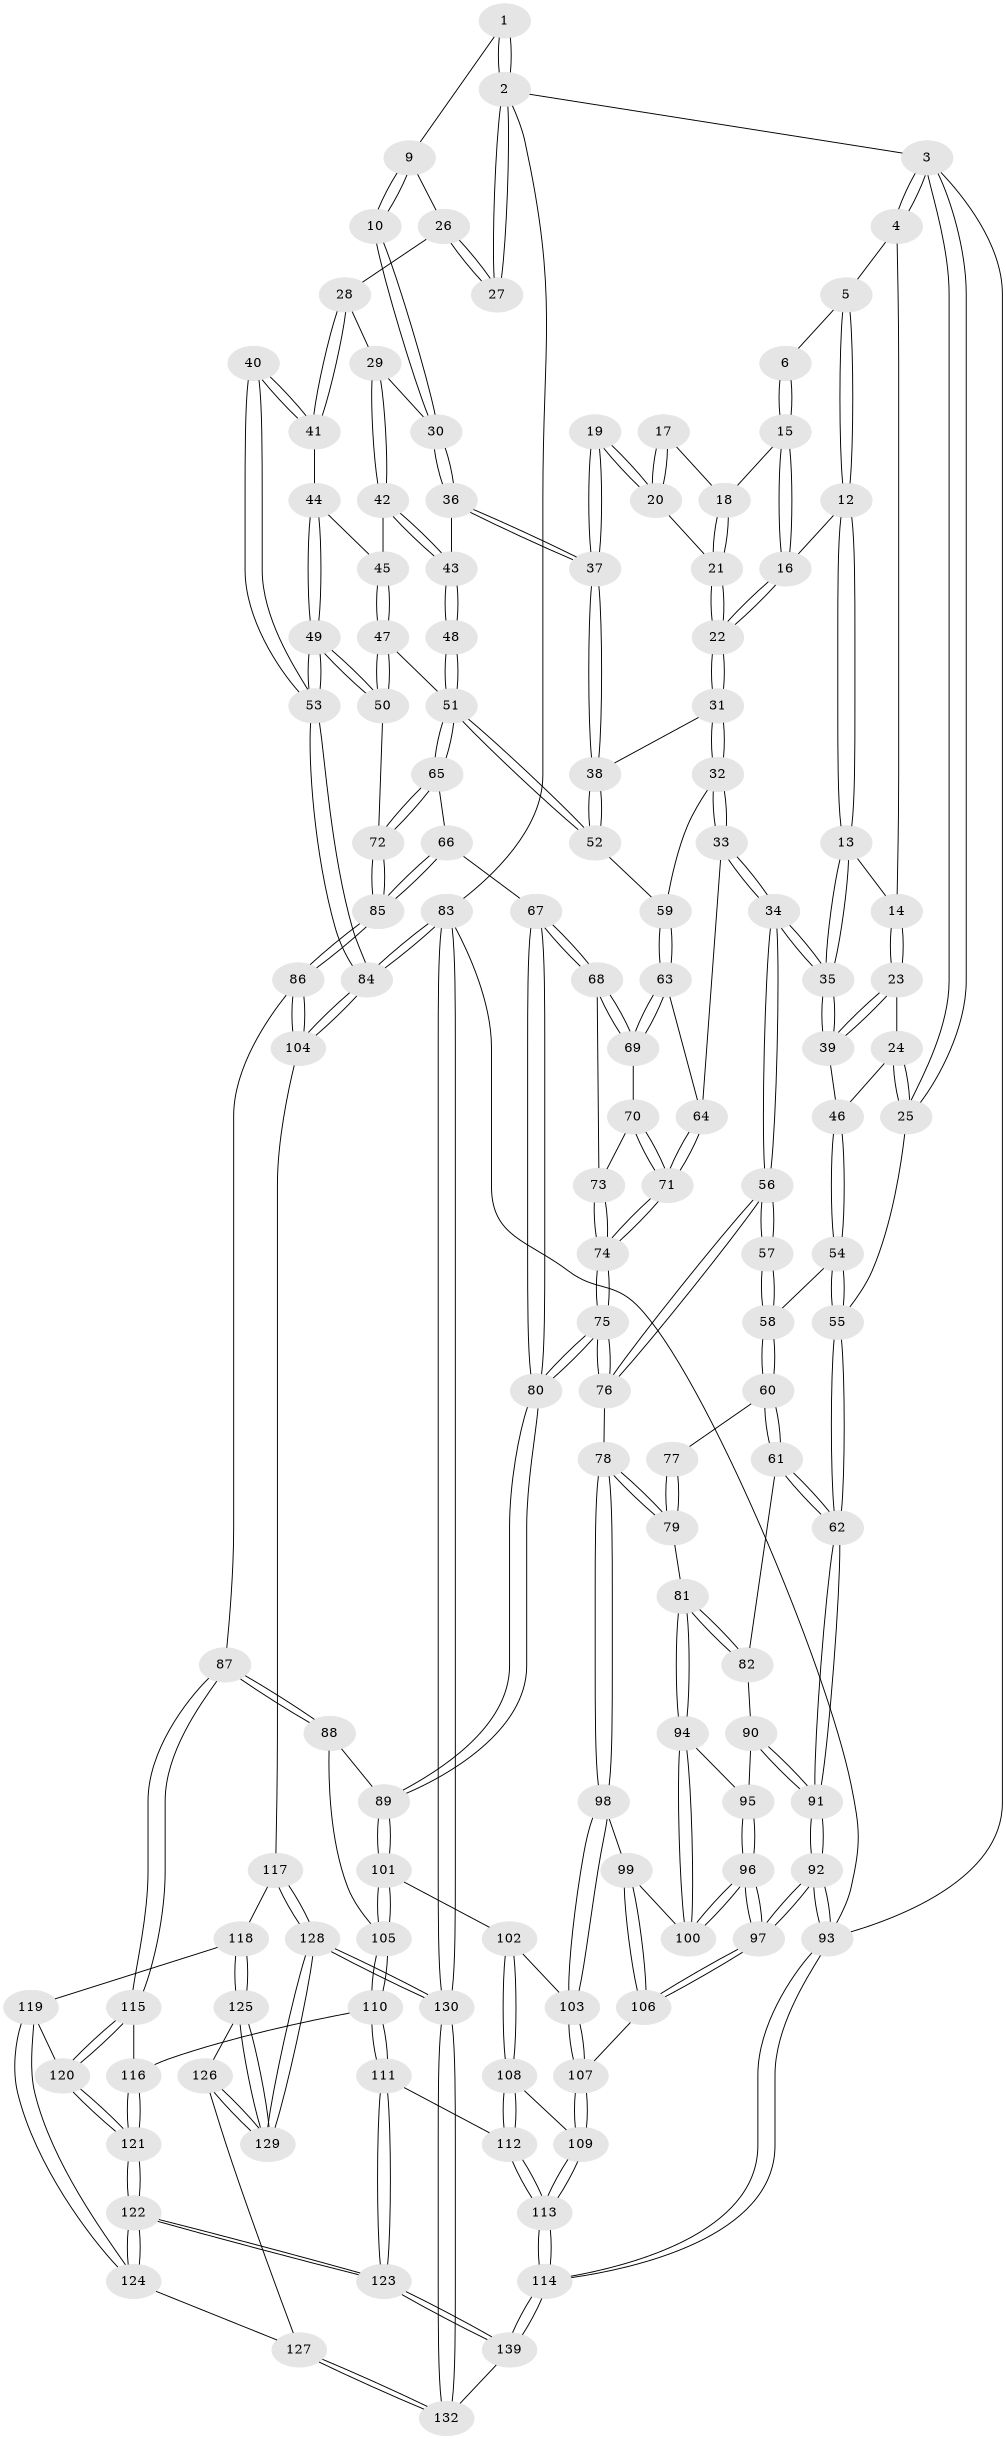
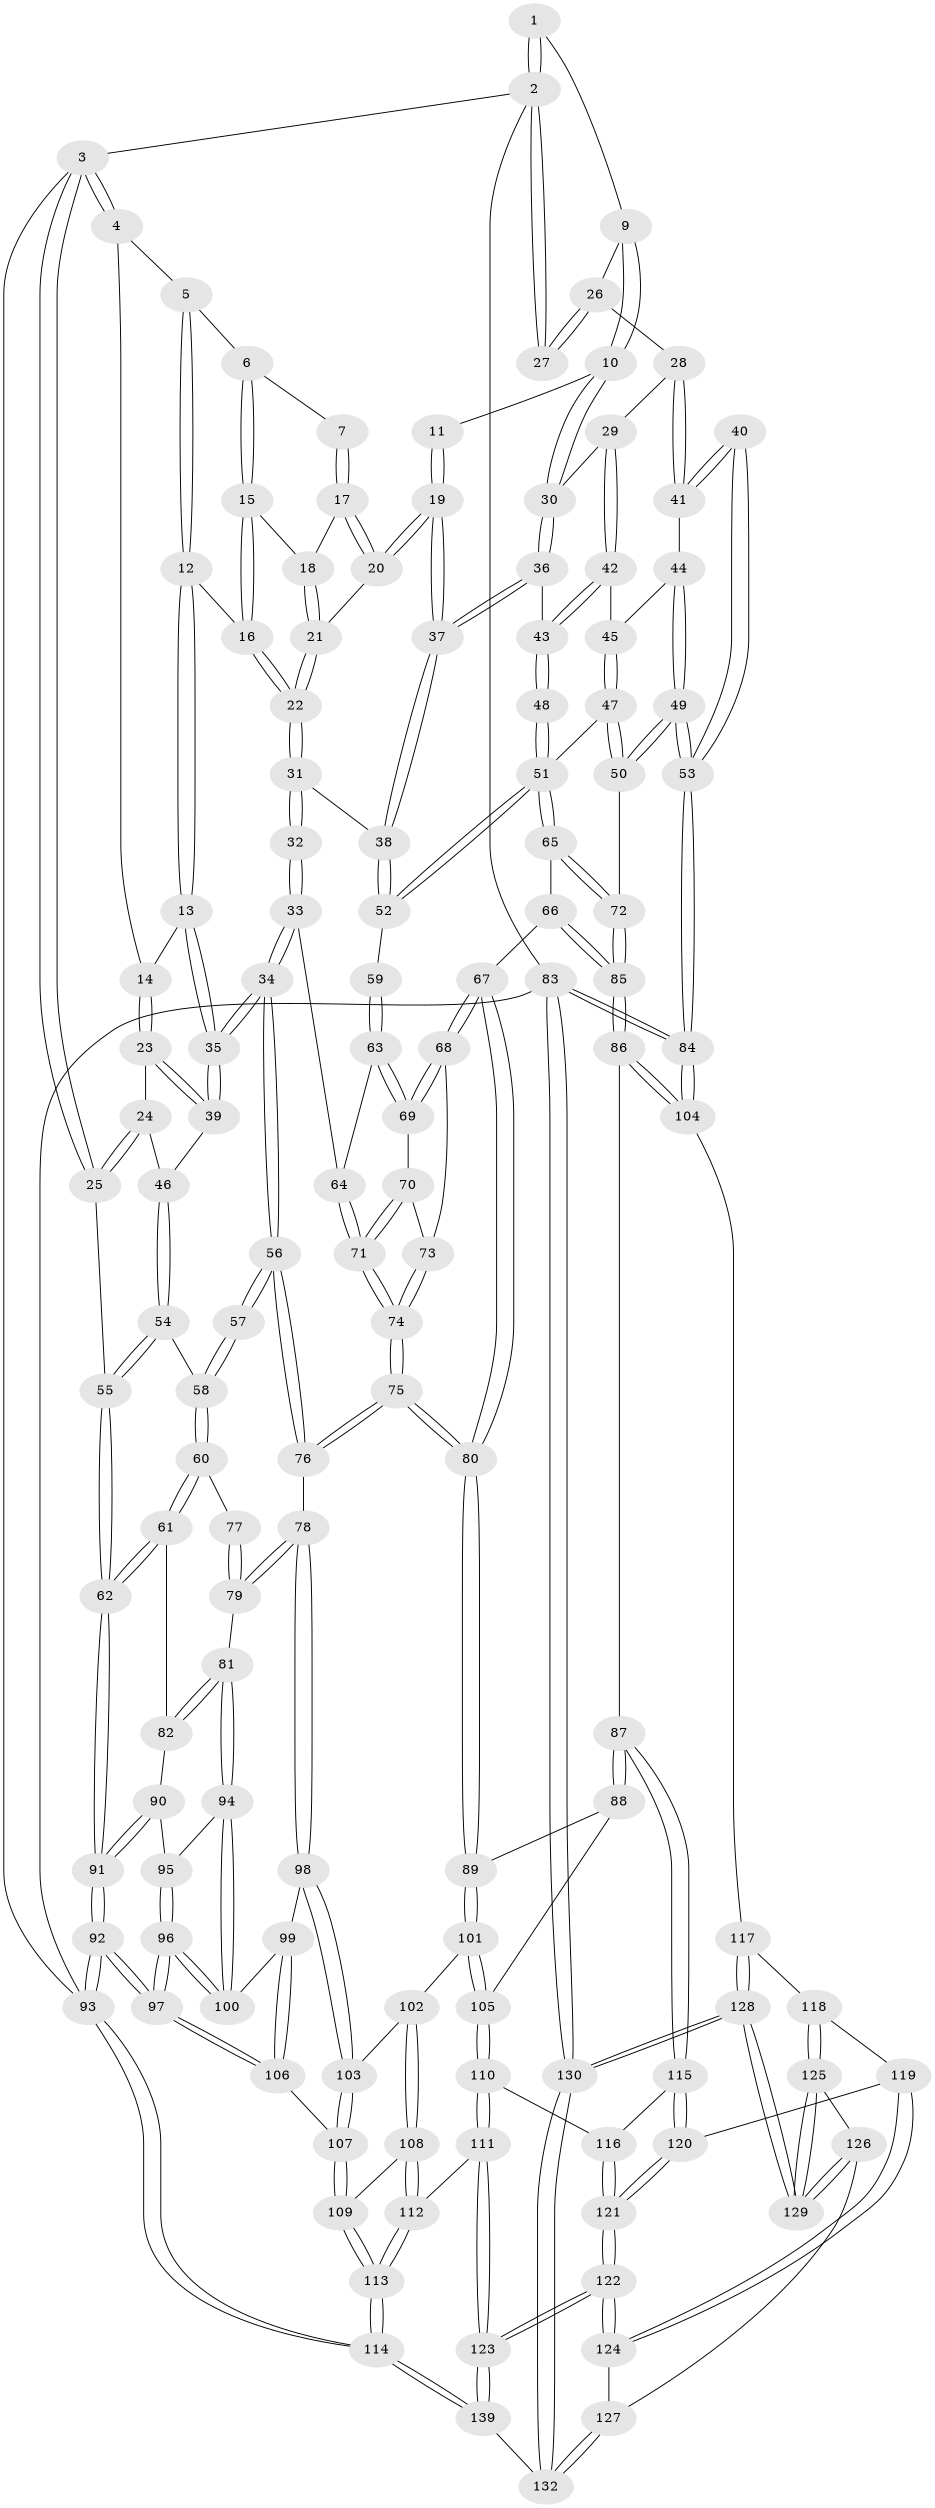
  graph {
    node [color=gray90 style=filled]
    1
    2
    9
    3
    27
    83
    10
    26
    4
    25
    93
    84
    130
    5
    14
    55
    114
    6
    12
    23
+   7
    15
    13
    16
    17
    18
    20
+   11
    19
    30
    28
    36
    37
    35
    22
    39
    24
    21
    31
    38
    32
    46
    54
    62
    29
    41
    40
    53
    42
    44
    43
    45
    33
    59
    52
    34
    64
    63
    56
    71
    57
    76
    48
    49
    47
    51
    50
    58
    72
    65
    85
    66
    104
    60
    91
    78
    61
    77
    69
    82
    79
    90
    92
    70
    74
    67
    68
    80
    86
    73
    89
    75
    98
    81
    99
    103
    94
    101
    95
    100
    132
    117
    87
    88
    115
    105
    116
    120
    110
    102
    96
    97
    106
    n114 [label=139]
    107
    108
    109
    112
    118
    128
    111
    113
    123
    121
    122
    119
    125
    129
    124
    126
    127
    1 -- 2
    1 -- 2
    1 -- 9
    2 -- 3
    2 -- 27
    2 -- 27
    2 -- 83
    9 -- 10
    9 -- 10
    9 -- 26
    3 -- 4
    3 -- 4
    3 -- 25
    3 -- 25
    3 -- 93
    83 -- 93
    83 -- 84
    83 -- 84
    83 -- 130
    83 -- 130
+   10 -- 11
    10 -- 30
    10 -- 30
    26 -- 27
    26 -- 27
    26 -- 28
    4 -- 5
    4 -- 14
    25 -- 55
    93 -- 114
    93 -- 114
    84 -- 104
    84 -- 104
    130 -- 132
    130 -- 132
    5 -- 6
    5 -- 12
    5 -- 12
    14 -- 23
    14 -- 23
    55 -- 62
    55 -- 62
    114 -- n114
    114 -- n114
+   6 -- 7
    6 -- 15
    6 -- 15
    12 -- 13
    12 -- 13
    12 -- 16
    23 -- 39
    23 -- 39
    23 -- 24
+   7 -- 17
+   7 -- 17
    15 -- 16
    15 -- 16
    15 -- 18
    13 -- 14
    13 -- 35
    13 -- 35
    16 -- 22
    16 -- 22
    17 -- 18
    17 -- 20
    17 -- 20
    18 -- 21
    18 -- 21
    20 -- 21
+   11 -- 19
+   11 -- 19
    19 -- 20
    19 -- 20
    19 -- 37
    19 -- 37
    30 -- 36
    30 -- 36
    28 -- 29
    28 -- 41
    28 -- 41
    36 -- 37
    36 -- 37
    36 -- 43
    37 -- 38
    37 -- 38
    35 -- 39
    35 -- 39
    22 -- 31
    22 -- 31
    39 -- 46
    24 -- 25
    24 -- 25
    24 -- 46
    21 -- 22
    21 -- 22
    31 -- 38
    31 -- 32
    31 -- 32
    38 -- 52
    38 -- 52
    32 -- 33
    32 -- 33
-   32 -- 59
    46 -- 54
    46 -- 54
    54 -- 55
    54 -- 55
    54 -- 58
    62 -- 91
    62 -- 91
    29 -- 30
    29 -- 42
    29 -- 42
    41 -- 44
    40 -- 41
    40 -- 41
    40 -- 53
    40 -- 53
    53 -- 84
    53 -- 84
    42 -- 43
    42 -- 43
    42 -- 45
    44 -- 45
    44 -- 49
    44 -- 49
    43 -- 48
    43 -- 48
    45 -- 47
    45 -- 47
    33 -- 34
    33 -- 34
    33 -- 64
    59 -- 63
    59 -- 63
    52 -- 59
    34 -- 35
    34 -- 35
    34 -- 56
    34 -- 56
    64 -- 71
    64 -- 71
    63 -- 64
    63 -- 69
    63 -- 69
    56 -- 57
    56 -- 57
    56 -- 76
    56 -- 76
    71 -- 74
    71 -- 74
    57 -- 58
    57 -- 58
    76 -- 78
    48 -- 51
    48 -- 51
    49 -- 53
    49 -- 53
    49 -- 50
    49 -- 50
    47 -- 51
    47 -- 50
    47 -- 50
    51 -- 52
    51 -- 52
    51 -- 65
    51 -- 65
    50 -- 72
    58 -- 60
    58 -- 60
    72 -- 85
    72 -- 85
    65 -- 72
    65 -- 72
    65 -- 66
    85 -- 86
    85 -- 86
    66 -- 85
    66 -- 85
    66 -- 67
    104 -- 117
    60 -- 61
    60 -- 61
    60 -- 77
    91 -- 92
    91 -- 92
    78 -- 79
    78 -- 79
    78 -- 98
    78 -- 98
    61 -- 62
    61 -- 62
    61 -- 82
    77 -- 79
    77 -- 79
    69 -- 70
    82 -- 90
    79 -- 81
    90 -- 91
    90 -- 91
    90 -- 95
    92 -- 93
    92 -- 93
    92 -- 97
    92 -- 97
    70 -- 71
    70 -- 71
    70 -- 73
    74 -- 75
    74 -- 75
    67 -- 68
    67 -- 68
    67 -- 80
    67 -- 80
    68 -- 69
    68 -- 69
    68 -- 73
    80 -- 89
    80 -- 89
    86 -- 104
    86 -- 104
    86 -- 87
    73 -- 74
    73 -- 74
    89 -- 101
    89 -- 101
    75 -- 76
    75 -- 76
    75 -- 80
    75 -- 80
    98 -- 99
    98 -- 103
    98 -- 103
    81 -- 82
    81 -- 82
    81 -- 94
    81 -- 94
    99 -- 100
    99 -- 106
    99 -- 106
    103 -- 107
    103 -- 107
    94 -- 95
    94 -- 100
    94 -- 100
    101 -- 105
    101 -- 105
    101 -- 102
    95 -- 96
    95 -- 96
    117 -- 118
    117 -- 128
    117 -- 128
    87 -- 88
    87 -- 88
    87 -- 115
    87 -- 115
    88 -- 89
    88 -- 105
    115 -- 116
    115 -- 120
    115 -- 120
    105 -- 110
    105 -- 110
    116 -- 121
    116 -- 121
    120 -- 121
    120 -- 121
    110 -- 116
    110 -- 111
    110 -- 111
    102 -- 103
    102 -- 108
    102 -- 108
    96 -- 100
    96 -- 100
    96 -- 97
    96 -- 97
    97 -- 106
    97 -- 106
    106 -- 107
    n114 -- 132
    107 -- 109
    107 -- 109
    108 -- 109
    108 -- 112
    108 -- 112
    109 -- 113
    109 -- 113
    112 -- 113
    112 -- 113
    118 -- 119
    118 -- 125
    118 -- 125
    128 -- 130
    128 -- 130
    128 -- 129
    128 -- 129
    111 -- 112
    111 -- 123
    111 -- 123
    113 -- 114
    113 -- 114
    123 -- n114
    123 -- n114
    121 -- 122
    121 -- 122
    122 -- 123
    122 -- 123
    122 -- 124
    122 -- 124
    119 -- 120
    119 -- 124
    119 -- 124
    125 -- 129
    125 -- 129
    125 -- 126
    124 -- 127
    126 -- 129
    126 -- 129
    126 -- 127
    127 -- 132
    127 -- 132
  }
